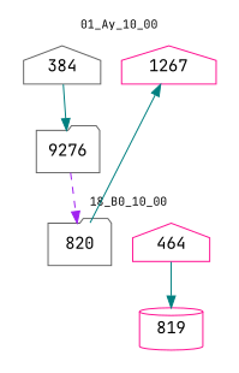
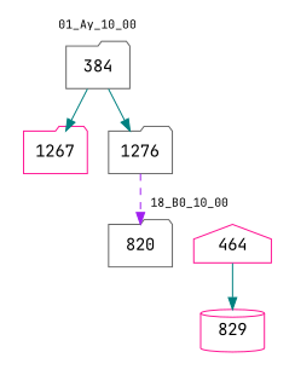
  digraph {
    fontname="JetBrains Mono"
    node [color=gray40 fontname="JetBrains Mono" shape=folder]
    edge [color=teal fontname="JetBrains Mono" style=solid]
-   n1 [label=384 shape=house]
-   n2 [color=deeppink label=1267 shape=house]
-   n3 [label=9276]
+   n1 [label=384]
+   n2 [color=deeppink label=1267]
+   n3 [label=1276]
    n4 [color=deeppink label=464 shape=house]
-   n5 [color=deeppink label=819 shape=cylinder]
+   n5 [color=deeppink label=829 shape=cylinder]
    n6 [label=820]
    subgraph cluster_1 {
      color=white
      fontsize=10
      label="01_Ay_10_00"
      n1
      n2
      n3
    }
    subgraph cluster_2 {
      color=white
      fontsize=10
      label="18_B0_10_00"
      n4
      n5
      n6
    }
-   n6 -> n2
+   n1 -> n2
    n1 -> n3
    n3 -> n6 [color=purple style=dashed]
    n4 -> n5
  }
